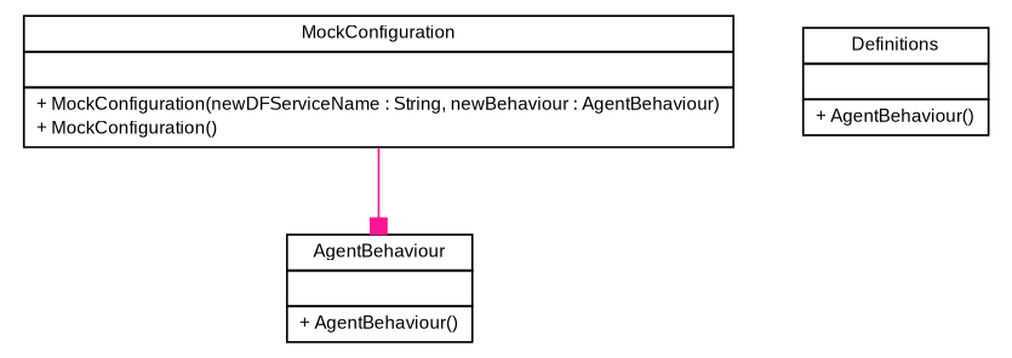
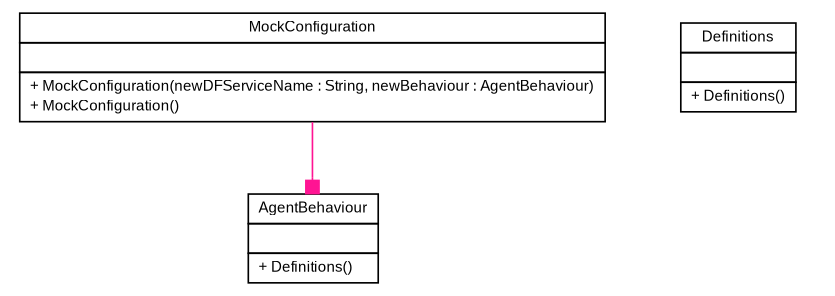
  digraph {
    nodesep=0.25
    ranksep=0.5
    node [fontcolor=black fontname=arial fontsize=9.0 shape=plaintext]
    n1 [label=<<table title="es.upm.dit.gsi.beast.mock.common.MockConfiguration" border="0" cellborder="1" cellspacing="0" cellpadding="2" port="p" href="./MockConfiguration.html"> 		<tr><td><table border="0" cellspacing="0" cellpadding="1"> <tr><td align="center" balign="center"> MockConfiguration </td></tr> 		</table></td></tr> 		<tr><td><table border="0" cellspacing="0" cellpadding="1"> <tr><td align="left" balign="left">  </td></tr> 		</table></td></tr> 		<tr><td><table border="0" cellspacing="0" cellpadding="1"> <tr><td align="left" balign="left"> + MockConfiguration(newDFServiceName : String, newBehaviour : AgentBehaviour) </td></tr> <tr><td align="left" balign="left"> + MockConfiguration() </td></tr> 		</table></td></tr> 		</table>>]
-   n2 [label=<<table title="es.upm.dit.gsi.beast.mock.common.AgentBehaviour" border="0" cellborder="1" cellspacing="0" cellpadding="2" port="p" href="./AgentBehaviour.html"> 		<tr><td><table border="0" cellspacing="0" cellpadding="1"> <tr><td align="center" balign="center"> AgentBehaviour </td></tr> 		</table></td></tr> 		<tr><td><table border="0" cellspacing="0" cellpadding="1"> <tr><td align="left" balign="left">  </td></tr> 		</table></td></tr> 		<tr><td><table border="0" cellspacing="0" cellpadding="1"> <tr><td align="left" balign="left"> + AgentBehaviour() </td></tr> 		</table></td></tr> 		</table>>]
-   n3 [label=<<table title="es.upm.dit.gsi.beast.mock.common.Definitions" border="0" cellborder="1" cellspacing="0" cellpadding="2" port="p" href="./Definitions.html"> 		<tr><td><table border="0" cellspacing="0" cellpadding="1"> <tr><td align="center" balign="center"> Definitions </td></tr> 		</table></td></tr> 		<tr><td><table border="0" cellspacing="0" cellpadding="1"> <tr><td align="left" balign="left">  </td></tr> 		</table></td></tr> 		<tr><td><table border="0" cellspacing="0" cellpadding="1"> <tr><td align="left" balign="left"> + AgentBehaviour() </td></tr> 		</table></td></tr> 		</table>>]
+   n2 [label=<<table title="es.upm.dit.gsi.beast.mock.common.AgentBehaviour" border="0" cellborder="1" cellspacing="0" cellpadding="2" port="p" href="./AgentBehaviour.html"> 		<tr><td><table border="0" cellspacing="0" cellpadding="1"> <tr><td align="center" balign="center"> AgentBehaviour </td></tr> 		</table></td></tr> 		<tr><td><table border="0" cellspacing="0" cellpadding="1"> <tr><td align="left" balign="left">  </td></tr> 		</table></td></tr> 		<tr><td><table border="0" cellspacing="0" cellpadding="1"> <tr><td align="left" balign="left"> + Definitions() </td></tr> 		</table></td></tr> 		</table>>]
+   n3 [label=<<table title="es.upm.dit.gsi.beast.mock.common.Definitions" border="0" cellborder="1" cellspacing="0" cellpadding="2" port="p" href="./Definitions.html"> 		<tr><td><table border="0" cellspacing="0" cellpadding="1"> <tr><td align="center" balign="center"> Definitions </td></tr> 		</table></td></tr> 		<tr><td><table border="0" cellspacing="0" cellpadding="1"> <tr><td align="left" balign="left">  </td></tr> 		</table></td></tr> 		<tr><td><table border="0" cellspacing="0" cellpadding="1"> <tr><td align="left" balign="left"> + Definitions() </td></tr> 		</table></td></tr> 		</table>>]
    n1 -> n2 [arrowhead=box color=deeppink fontcolor=black fontname=arial fontsize=10.0 headport=p labelfontname=arial labelfontsize=10 tailport=p]
  }
